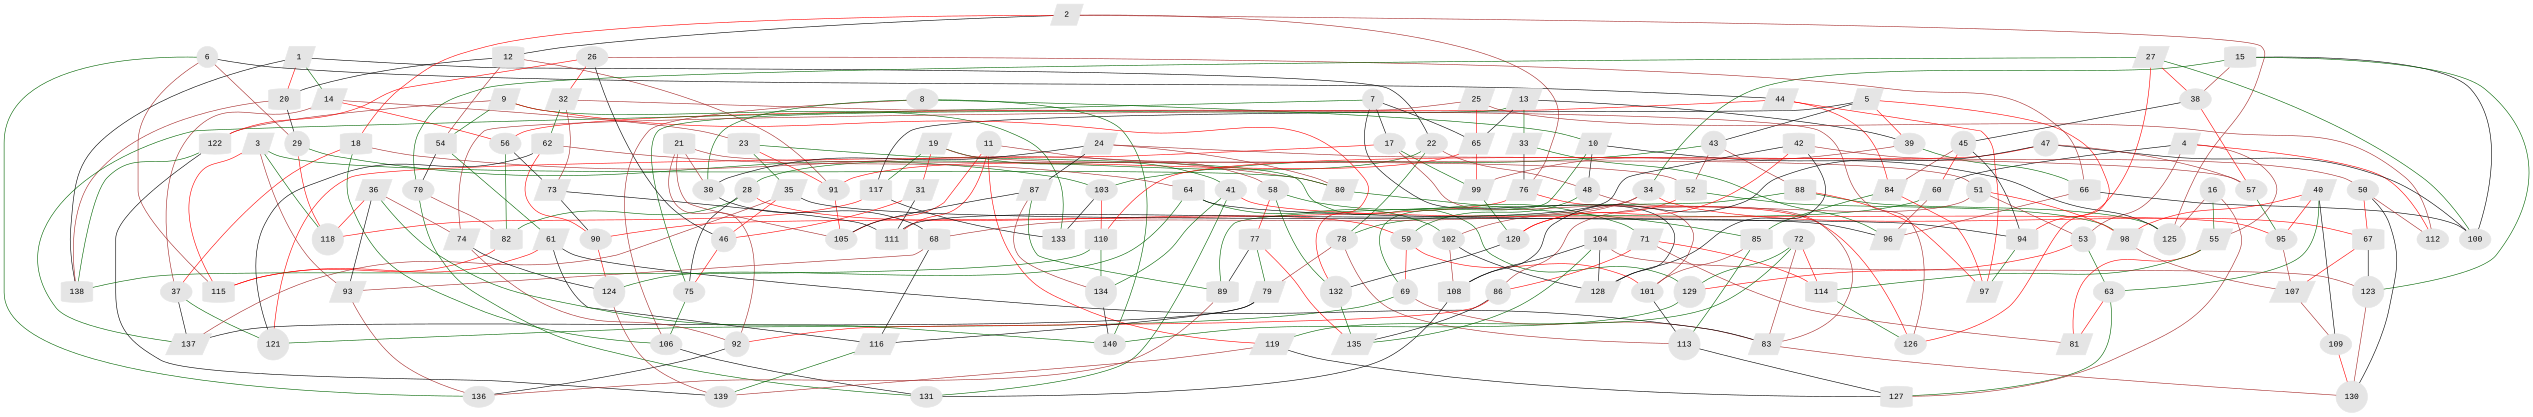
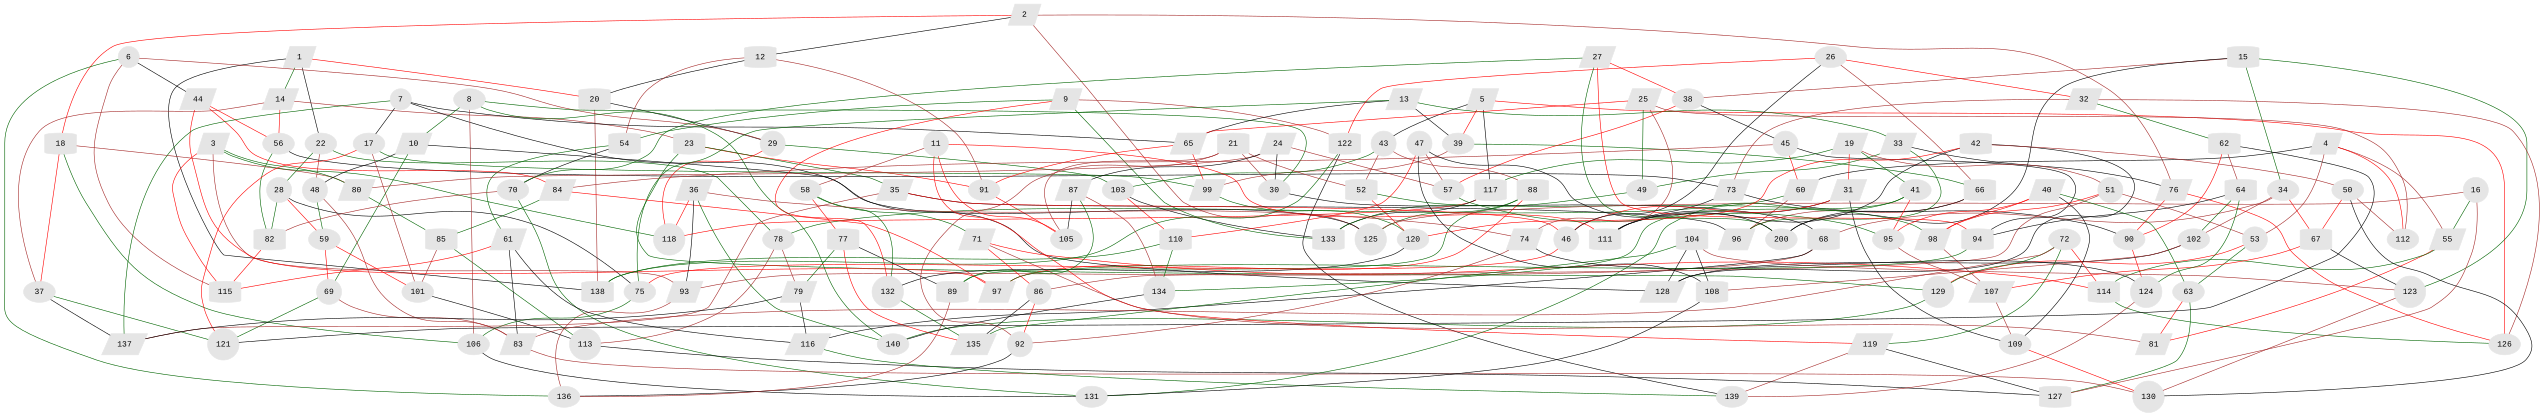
  graph {
    fontname="Liberation Mono"
    node [color=gray90 fontname="Liberation Mono" shape=parallelogram style=filled]
    edge [color=darkgreen fontname="Liberation Mono"]
    1
    14
    20 [shape=cylinder]
    22 [shape=ellipse]
    138 [shape=cylinder]
    23 [shape=cylinder]
    37 [shape=ellipse]
    56 [shape=ellipse]
    29 [shape=circle]
    48 [shape=circle]
    28 [shape=circle]
    78 [shape=ellipse]
    12 [shape=cylinder]
    2
    18 [shape=cylinder]
    76
    125 [shape=circle]
    54 [shape=cylinder]
    91 [shape=ellipse]
    80
    106 [shape=ellipse]
    126 [shape=ellipse]
    90 [shape=ellipse]
    3
    93
    115 [shape=cylinder]
    118 [shape=circle]
    85 [shape=cylinder]
    136 [shape=ellipse]
    53 [shape=circle]
    4
    55
    60
    112 [shape=ellipse]
    129 [shape=circle]
    63 [shape=ellipse]
    81
    114 [shape=cylinder]
    96
    39 [shape=ellipse]
    5
    43 [shape=circle]
    117 [shape=cylinder]
    99
    66 [shape=cylinder]
    52 [shape=cylinder]
    103 [shape=ellipse]
    88 [shape=cylinder]
    133 [shape=cylinder]
    6 [shape=circle]
    44
    84
    97
    7 [shape=circle]
    17 [shape=ellipse]
    128
    137
    65
    101 [shape=ellipse]
    121 [shape=circle]
+   49 [shape=ellipse]
    8 [shape=ellipse]
    10
    30 [shape=ellipse]
    140 [shape=ellipse]
    69 [shape=circle]
    68 [shape=cylinder]
    131 [shape=ellipse]
    9
    122 [shape=cylinder]
    132 [shape=circle]
    70 [shape=ellipse]
    61
    139 [shape=ellipse]
    135
    59 [shape=ellipse]
    83
    11 [shape=circle]
    58 [shape=ellipse]
    105 [shape=ellipse]
    111 [shape=cylinder]
    119
    71
    77 [shape=cylinder]
    127 [shape=cylinder]
    13
    33
    75 [shape=ellipse]
    35
    82 [shape=cylinder]
    73
    15 [shape=cylinder]
    34 [shape=ellipse]
    38 [shape=ellipse]
-   100 [shape=ellipse]
+   100 [shape=ellipse label=200]
    123 [shape=circle]
    67 [shape=cylinder]
    102 [shape=ellipse]
    57 [shape=ellipse]
    45 [shape=circle]
    130 [shape=circle]
    16 [shape=circle]
    120 [shape=ellipse]
    113 [shape=circle]
    19
    31
    41 [shape=ellipse]
    51 [shape=circle]
    46 [shape=circle]
    109 [shape=ellipse]
    95 [shape=ellipse]
    134 [shape=circle]
    98
    86 [shape=circle]
    21 [shape=cylinder]
    92 [shape=circle]
    79
    24
    87
    89 [shape=cylinder]
    25
    74
    124 [shape=circle]
    26 [shape=ellipse]
    32
    62 [shape=cylinder]
    27
    94 [shape=cylinder]
    110 [shape=cylinder]
    116
    64 [shape=cylinder]
    107
    108 [shape=cylinder]
    36
    40
    42 [shape=cylinder]
    50 [shape=ellipse]
    47 [shape=circle]
    72 [shape=ellipse]
    104 [shape=cylinder]
    1 -- 14
    1 -- 20 [color=red]
    1 -- 22 [color=black]
    1 -- 138 [color=black]
    14 -- 23 [color=brown]
    14 -- 37 [color=brown]
    14 -- 56 [color=red]
    20 -- 138 [color=brown]
    20 -- 29 [color=black]
    22 -- 48 [color=brown]
    22 -- 28
    22 -- 78
    23 -- 91 [color=red]
    23 -- 129
    23 -- 35
    37 -- 137 [color=black]
    37 -- 121
    56 -- 82
    56 -- 73 [color=black]
    29 -- 118 [color=red]
    29 -- 103
    48 -- 59
    48 -- 83 [color=brown]
    28 -- 59 [color=red]
    28 -- 75 [color=black]
    28 -- 82
    78 -- 113 [color=brown]
    78 -- 79 [color=brown]
    12 -- 20 [color=black]
    12 -- 54 [color=brown]
    12 -- 91 [color=brown]
    2 -- 12 [color=black]
    2 -- 18 [color=red]
    2 -- 76 [color=brown]
    2 -- 125 [color=brown]
    18 -- 37 [color=red]
    18 -- 80 [color=brown]
    18 -- 106
    76 -- 126 [color=red]
    76 -- 90 [color=red]
    54 -- 70 [color=black]
    54 -- 61
    91 -- 105 [color=red]
    80 -- 85
    106 -- 131 [color=black]
    90 -- 124 [color=red]
    3 -- 80
    3 -- 93 [color=brown]
    3 -- 115 [color=red]
    3 -- 118
    93 -- 136 [color=brown]
    85 -- 101 [color=brown]
    85 -- 113
    53 -- 129 [color=red]
    53 -- 63
    4 -- 53 [color=brown]
    4 -- 55 [color=brown]
    4 -- 60 [color=black]
    4 -- 112 [color=red]
    55 -- 81 [color=red]
    55 -- 114
    60 -- 78
    60 -- 96 [color=brown]
    129 -- 140
    63 -- 81 [color=red]
    63 -- 127
    114 -- 126
    39 -- 99 [color=brown]
    39 -- 66
    5 -- 126 [color=red]
    5 -- 39 [color=red]
    5 -- 43 [color=black]
    5 -- 117 [color=black]
    43 -- 52 [color=brown]
    43 -- 103
    43 -- 88 [color=brown]
    117 -- 118 [color=red]
    117 -- 133 [color=black]
    99 -- 120
    66 -- 96 [color=brown]
    66 -- 100 [color=black]
    52 -- 120 [color=red]
    52 -- 98
    103 -- 133 [color=black]
    103 -- 110 [color=red]
    88 -- 125
    88 -- 97 [color=red]
    88 -- 89
    6 -- 29 [color=brown]
    6 -- 115 [color=brown]
    6 -- 136
    6 -- 44 [color=black]
    44 -- 56 [color=red]
    44 -- 84 [color=red]
    44 -- 97 [color=red]
    84 -- 85
    84 -- 97 [color=red]
    7 -- 17 [color=black]
    7 -- 128 [color=black]
    7 -- 137
    7 -- 65 [color=black]
    17 -- 99
    17 -- 101 [color=brown]
    17 -- 121 [color=red]
    65 -- 91 [color=red]
    65 -- 99 [color=red]
    101 -- 113 [color=black]
+   49 -- 133
    8 -- 106 [color=brown]
    8 -- 10
    8 -- 30
    8 -- 140
    10 -- 48 [color=black]
    10 -- 125 [color=black]
    10 -- 69
    30 -- 68 [color=black]
    69 -- 121
    69 -- 83 [color=brown]
    68 -- 93 [color=brown]
    68 -- 116 [color=black]
    9 -- 54
    9 -- 133
    9 -- 122 [color=brown]
    9 -- 132 [color=red]
    122 -- 138
    122 -- 139 [color=black]
    132 -- 135
    70 -- 131
    70 -- 82 [color=brown]
    61 -- 115 [color=red]
    61 -- 83 [color=black]
    61 -- 116 [color=black]
    59 -- 101 [color=red]
    59 -- 69 [color=red]
    83 -- 130 [color=brown]
    11 -- 58 [color=brown]
    11 -- 105 [color=red]
    11 -- 111 [color=red]
    11 -- 119 [color=red]
    58 -- 132
    58 -- 71
    58 -- 77 [color=red]
    119 -- 139 [color=brown]
    119 -- 127 [color=black]
    71 -- 81 [color=brown]
    71 -- 114 [color=red]
    71 -- 86 [color=red]
    77 -- 135 [color=red]
    77 -- 79
    77 -- 89 [color=black]
    13 -- 39 [color=black]
    13 -- 65 [color=black]
    13 -- 33
    13 -- 75
    33 -- 76 [color=black]
    33 -- 96
+   33 -- 49
    75 -- 106
    35 -- 96 [color=black]
    35 -- 137 [color=brown]
    35 -- 46 [color=red]
    82 -- 115 [color=red]
    73 -- 90 [color=black]
    73 -- 111 [color=black]
    15 -- 34
    15 -- 38 [color=brown]
    15 -- 100 [color=black]
    15 -- 123
    34 -- 68 [color=brown]
    34 -- 67 [color=red]
    34 -- 102 [color=brown]
    38 -- 57 [color=red]
    38 -- 45 [color=black]
    123 -- 130 [color=brown]
    67 -- 123 [color=black]
    67 -- 107 [color=red]
    102 -- 128 [color=black]
    102 -- 108 [color=brown]
    57 -- 95
    45 -- 60 [color=red]
    45 -- 84 [color=brown]
    45 -- 94 [color=black]
    16 -- 125 [color=brown]
    16 -- 55
    16 -- 127 [color=brown]
    120 -- 132 [color=black]
    113 -- 127 [color=black]
    19 -- 117
    19 -- 31 [color=red]
    19 -- 41
    19 -- 51 [color=brown]
    31 -- 111 [color=black]
    31 -- 46 [color=red]
+   31 -- 109 [color=black]
    41 -- 131
    41 -- 95 [color=red]
    41 -- 134
    51 -- 53 [color=brown]
    51 -- 98 [color=red]
    51 -- 86 [color=brown]
    46 -- 75 [color=red]
    109 -- 130 [color=red]
    95 -- 107 [color=brown]
    134 -- 140 [color=black]
    98 -- 107 [color=brown]
    86 -- 135 [color=black]
    86 -- 92 [color=red]
    21 -- 52 [color=brown]
    21 -- 30 [color=brown]
    21 -- 105 [color=brown]
    21 -- 92 [color=brown]
    92 -- 136 [color=black]
    79 -- 137 [color=black]
    79 -- 116 [color=black]
    24 -- 80 [color=brown]
    24 -- 30 [color=black]
    24 -- 57 [color=brown]
    24 -- 87 [color=black]
    87 -- 105 [color=black]
    87 -- 134 [color=brown]
    87 -- 89
    89 -- 136 [color=brown]
    25 -- 112 [color=brown]
    25 -- 65 [color=red]
+   25 -- 49
    25 -- 74 [color=brown]
    74 -- 92 [color=brown]
    74 -- 124 [color=black]
    124 -- 139 [color=brown]
    26 -- 66 [color=brown]
    26 -- 122 [color=red]
    26 -- 46 [color=black]
    26 -- 32 [color=red]
    32 -- 126 [color=brown]
    32 -- 73 [color=brown]
    32 -- 62
    62 -- 90 [color=red]
    62 -- 121 [color=black]
    62 -- 64 [color=brown]
    27 -- 70
    27 -- 38 [color=red]
    27 -- 100
    27 -- 94 [color=red]
    94 -- 97
    110 -- 138
    110 -- 134
    116 -- 139
    64 -- 102
    64 -- 124
    64 -- 94 [color=black]
    107 -- 109 [color=brown]
    108 -- 131 [color=black]
    36 -- 93 [color=black]
    36 -- 118 [color=red]
    36 -- 140
    36 -- 74 [color=brown]
    40 -- 63
    40 -- 109 [color=black]
    40 -- 95 [color=red]
    40 -- 98 [color=red]
    42 -- 128 [color=black]
    42 -- 111 [color=black]
    42 -- 120 [color=red]
    42 -- 50 [color=brown]
    50 -- 112 [color=brown]
    50 -- 67 [color=red]
    50 -- 130 [color=black]
    47 -- 100 [color=black]
    47 -- 57 [color=brown]
    47 -- 110 [color=red]
    47 -- 108 [color=black]
    72 -- 129
    72 -- 114 [color=red]
    72 -- 83 [color=brown]
    72 -- 119
    104 -- 128 [color=black]
    104 -- 135
    104 -- 123 [color=brown]
    104 -- 108 [color=black]
  }
